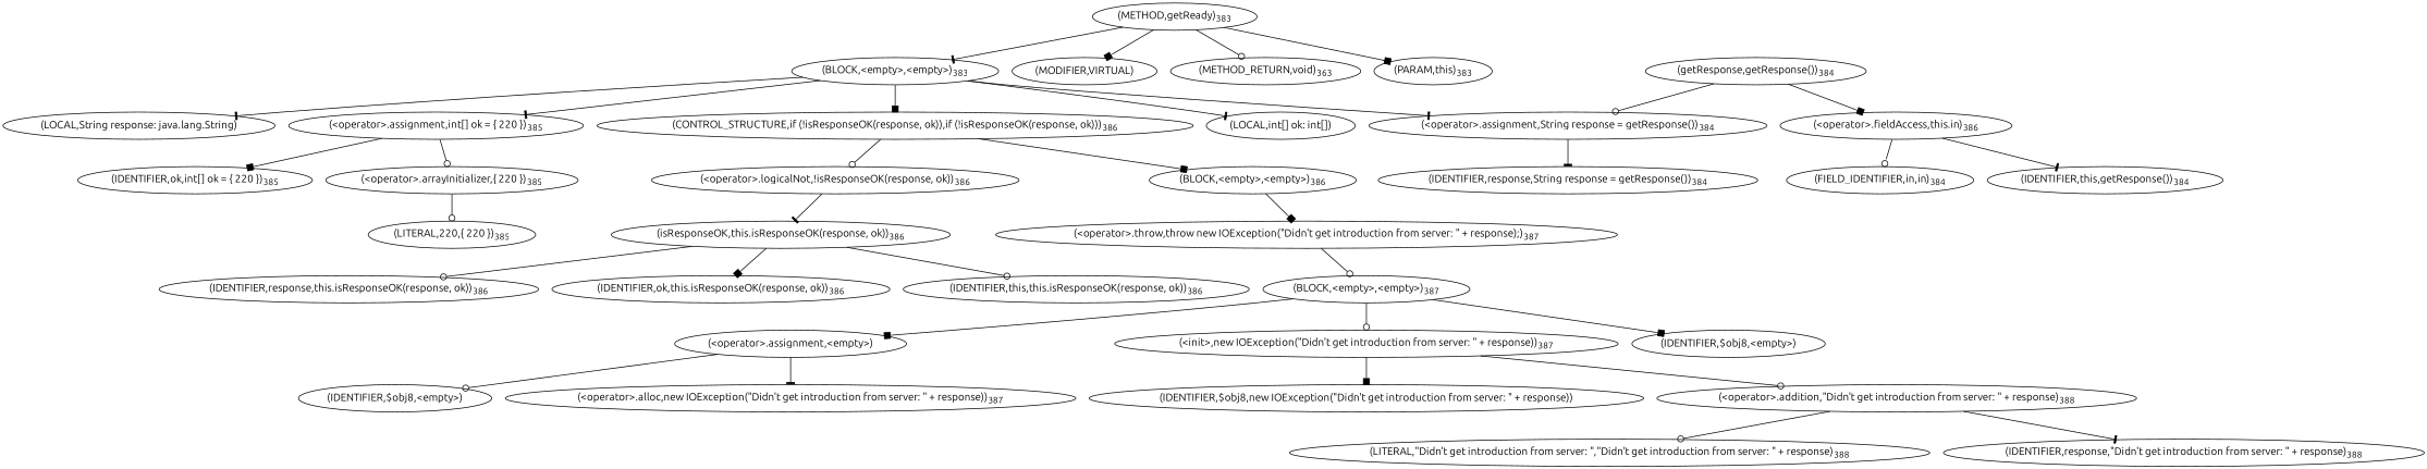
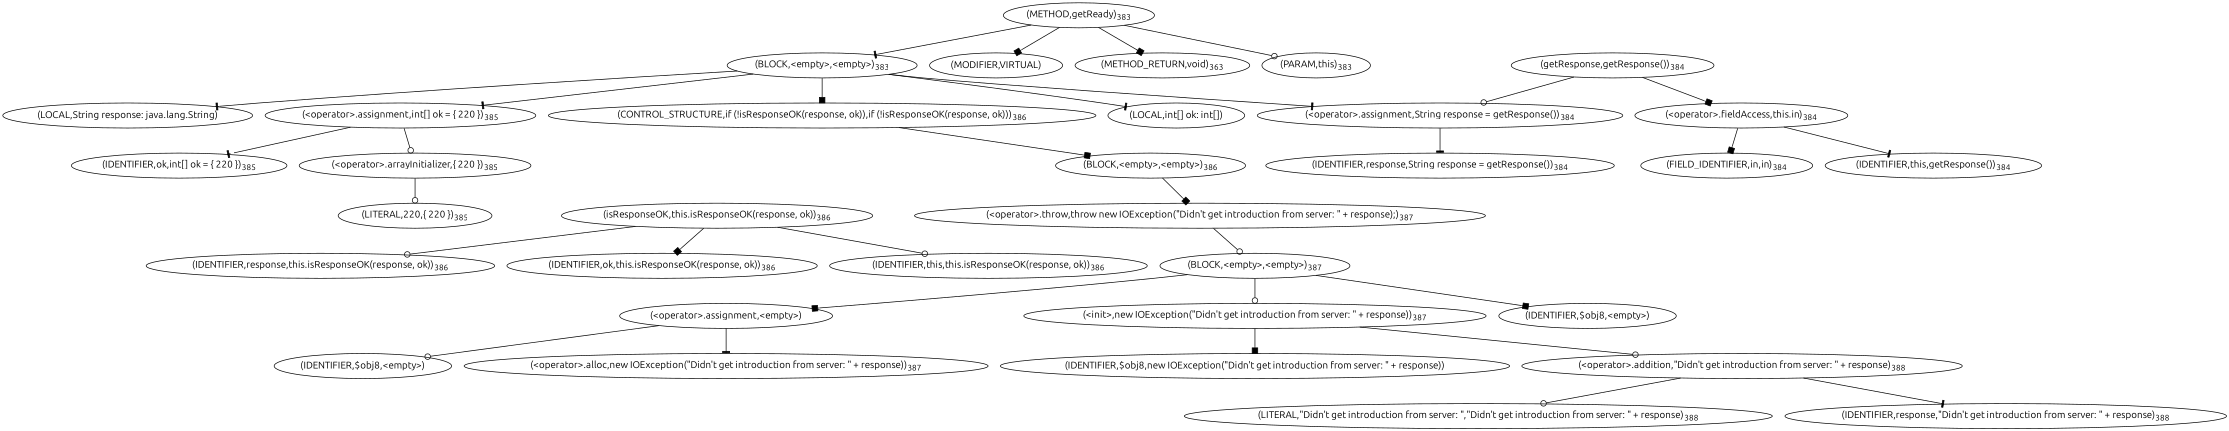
  digraph {
    fontname=Ubuntu
    node [fontname=Ubuntu]
    edge [arrowhead=odot fontname=Ubuntu]
    n1 [label=<(METHOD,getReady)<SUB>383</SUB>>]
    n2 [label=<(PARAM,this)<SUB>383</SUB>>]
    n3 [label=<(BLOCK,&lt;empty&gt;,&lt;empty&gt;)<SUB>383</SUB>>]
    n4 [label=<(MODIFIER,VIRTUAL)>]
    n5 [label=<(METHOD_RETURN,void)<SUB>363</SUB>>]
    n6 [label=<(LOCAL,String response: java.lang.String)>]
    n7 [label=<(&lt;operator&gt;.assignment,String response = getResponse())<SUB>384</SUB>>]
    n8 [label=<(LOCAL,int[] ok: int[])>]
    n9 [label=<(&lt;operator&gt;.assignment,int[] ok = { 220 })<SUB>385</SUB>>]
    n10 [label=<(CONTROL_STRUCTURE,if (!isResponseOK(response, ok)),if (!isResponseOK(response, ok)))<SUB>386</SUB>>]
    n11 [label=<(IDENTIFIER,response,String response = getResponse())<SUB>384</SUB>>]
    n12 [label=<(IDENTIFIER,ok,int[] ok = { 220 })<SUB>385</SUB>>]
    n13 [label=<(&lt;operator&gt;.arrayInitializer,{ 220 })<SUB>385</SUB>>]
-   n14 [label=<(&lt;operator&gt;.logicalNot,!isResponseOK(response, ok))<SUB>386</SUB>>]
    n15 [label=<(BLOCK,&lt;empty&gt;,&lt;empty&gt;)<SUB>386</SUB>>]
    n16 [label=<(getResponse,getResponse())<SUB>384</SUB>>]
-   n17 [label=<(&lt;operator&gt;.fieldAccess,this.in)<SUB>386</SUB>>]
+   n17 [label=<(&lt;operator&gt;.fieldAccess,this.in)<SUB>384</SUB>>]
    n18 [label=<(IDENTIFIER,this,getResponse())<SUB>384</SUB>>]
    n19 [label=<(FIELD_IDENTIFIER,in,in)<SUB>384</SUB>>]
    n20 [label=<(LITERAL,220,{ 220 })<SUB>385</SUB>>]
    n21 [label=<(isResponseOK,this.isResponseOK(response, ok))<SUB>386</SUB>>]
    n22 [label=<(&lt;operator&gt;.throw,throw new IOException(&quot;Didn't get introduction from server: &quot; + response);)<SUB>387</SUB>>]
    n23 [label=<(IDENTIFIER,this,this.isResponseOK(response, ok))<SUB>386</SUB>>]
    n24 [label=<(IDENTIFIER,response,this.isResponseOK(response, ok))<SUB>386</SUB>>]
    n25 [label=<(IDENTIFIER,ok,this.isResponseOK(response, ok))<SUB>386</SUB>>]
    n26 [label=<(BLOCK,&lt;empty&gt;,&lt;empty&gt;)<SUB>387</SUB>>]
    n27 [label=<(&lt;operator&gt;.assignment,&lt;empty&gt;)>]
    n28 [label=<(&lt;init&gt;,new IOException(&quot;Didn't get introduction from server: &quot; + response))<SUB>387</SUB>>]
    n29 [label=<(IDENTIFIER,$obj8,&lt;empty&gt;)>]
    n30 [label=<(IDENTIFIER,$obj8,&lt;empty&gt;)>]
    n31 [label=<(&lt;operator&gt;.alloc,new IOException(&quot;Didn't get introduction from server: &quot; + response))<SUB>387</SUB>>]
    n32 [label=<(IDENTIFIER,$obj8,new IOException(&quot;Didn't get introduction from server: &quot; + response))>]
    n33 [label=<(&lt;operator&gt;.addition,&quot;Didn't get introduction from server: &quot; + response)<SUB>388</SUB>>]
    n34 [label=<(LITERAL,&quot;Didn't get introduction from server: &quot;,&quot;Didn't get introduction from server: &quot; + response)<SUB>388</SUB>>]
    n35 [label=<(IDENTIFIER,response,&quot;Didn't get introduction from server: &quot; + response)<SUB>388</SUB>>]
-   n1 -> n2 [arrowhead=box]
+   n1 -> n2
    n1 -> n3 [arrowhead=tee]
    n1 -> n4 [arrowhead=box]
-   n1 -> n5
+   n1 -> n5 [arrowhead=box]
    n3 -> n6 [arrowhead=tee]
    n3 -> n7 [arrowhead=tee]
    n3 -> n8 [arrowhead=tee]
    n3 -> n9 [arrowhead=tee]
    n3 -> n10 [arrowhead=box]
    n7 -> n11 [arrowhead=tee]
-   n9 -> n12 [arrowhead=box]
+   n9 -> n12 [arrowhead=tee]
    n9 -> n13
-   n10 -> n14
    n10 -> n15 [arrowhead=box]
    n13 -> n20
-   n14 -> n21 [arrowhead=tee]
    n15 -> n22 [arrowhead=box]
    n16 -> n7
    n16 -> n17 [arrowhead=box]
    n17 -> n18 [arrowhead=tee]
-   n17 -> n19
+   n17 -> n19 [arrowhead=box]
    n21 -> n23
    n21 -> n24
    n21 -> n25 [arrowhead=box]
    n22 -> n26
    n26 -> n27 [arrowhead=box]
    n26 -> n28
    n26 -> n29 [arrowhead=box]
    n27 -> n30
    n27 -> n31 [arrowhead=tee]
    n28 -> n32 [arrowhead=box]
    n28 -> n33
    n33 -> n34
    n33 -> n35 [arrowhead=tee]
  }
